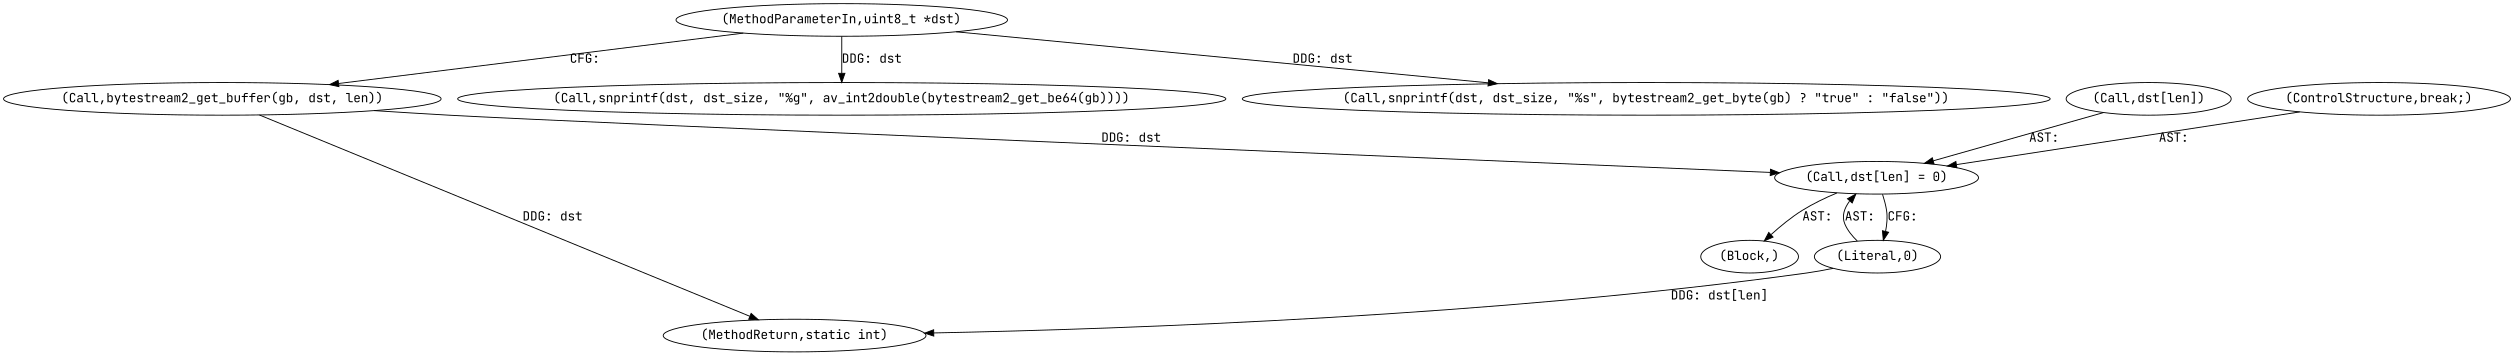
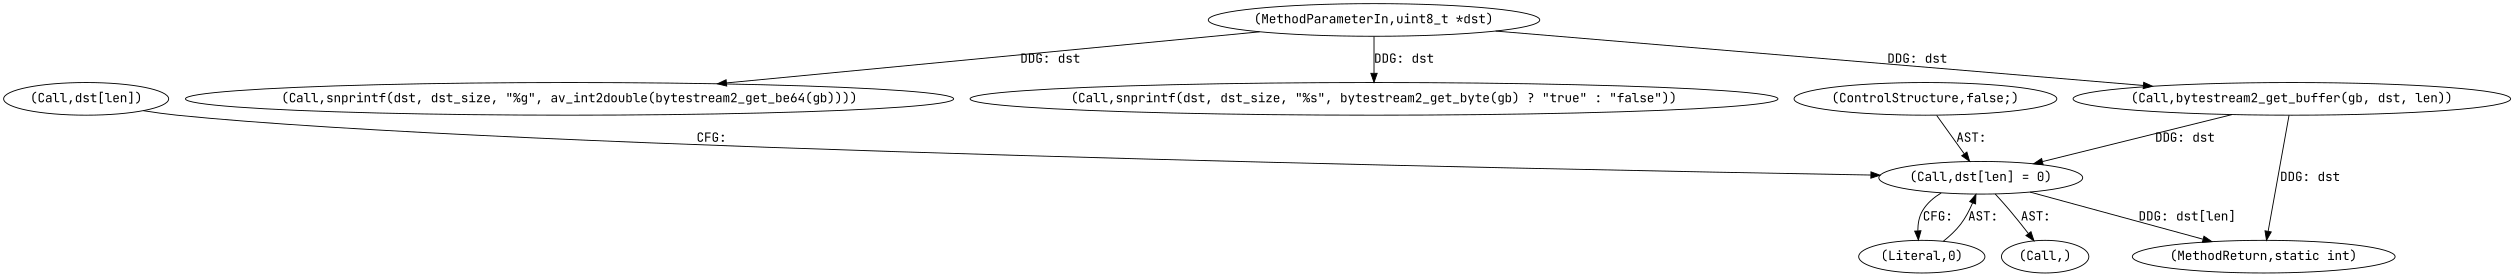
  digraph {
    fontname="JetBrains Mono"
    node [fontname="JetBrains Mono"]
    edge [fontname="JetBrains Mono"]
    n1 [label="(Call,dst[len] = 0)"]
    n2 [label="(MethodReturn,static int)"]
    n3 [label="(Literal,0)"]
-   n4 [label="(Block,)"]
+   n4 [label="(Call,)"]
    n5 [label="(MethodParameterIn,uint8_t *dst)"]
    n6 [label="(Call,bytestream2_get_buffer(gb, dst, len))"]
    n7 [label="(Call,snprintf(dst, dst_size, \"%g\", av_int2double(bytestream2_get_be64(gb))))"]
    n8 [label="(Call,snprintf(dst, dst_size, \"%s\", bytestream2_get_byte(gb) ? \"true\" : \"false\"))"]
    n9 [label="(Call,dst[len])"]
-   n10 [label="(ControlStructure,break;)"]
-   n3 -> n2 [label="DDG: dst[len]"]
+   n10 [label="(ControlStructure,false;)"]
+   n1 -> n2 [label="DDG: dst[len]"]
    n1 -> n3 [label="CFG: "]
    n1 -> n4 [label="AST: "]
    n3 -> n1 [label="AST: "]
-   n5 -> n6 [label="CFG: "]
+   n5 -> n6 [label="DDG: dst"]
    n5 -> n7 [label="DDG: dst"]
    n5 -> n8 [label="DDG: dst"]
    n6 -> n1 [label="DDG: dst"]
    n6 -> n2 [label="DDG: dst"]
-   n9 -> n1 [label="AST: "]
+   n9 -> n1 [label="CFG: "]
    n10 -> n1 [label="AST: "]
  }
